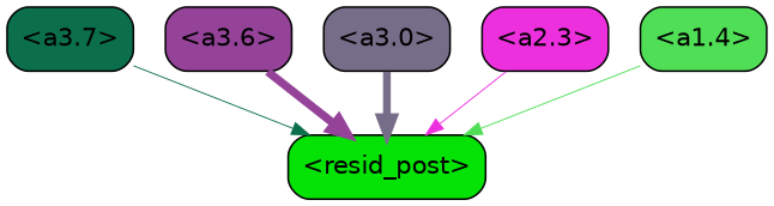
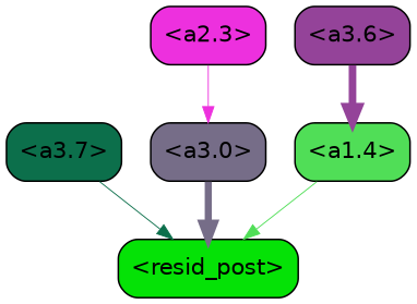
  strict digraph {
    splines=true
    node [color=black fontname=Helvetica shape=box style="filled, rounded"]
    edge [penwidth=0.6]
    "<a3.7>" [fillcolor="#0c6f4b"]
    "<resid_post>" [fillcolor="#05e206"]
    "<a3.6>" [fillcolor="#944399"]
    "<a3.0>" [fillcolor="#766d88"]
    "<a2.3>" [fillcolor="#ed30de"]
    "<a1.4>" [fillcolor="#50de57"]
    "<a3.7>" -> "<resid_post>" [color="#0c6f4b"]
-   "<a3.6>" -> "<resid_post>" [color="#944399" penwidth=4.646730065345764]
+   "<a3.6>" -> "<a1.4>" [color="#944399" penwidth=4.646730065345764]
    "<a3.0>" -> "<resid_post>" [color="#766d88" penwidth=4.323132634162903]
-   "<a2.3>" -> "<resid_post>" [color="#ed30de"]
+   "<a2.3>" -> "<a3.0>" [color="#ed30de"]
    "<a1.4>" -> "<resid_post>" [color="#50de57"]
  }
